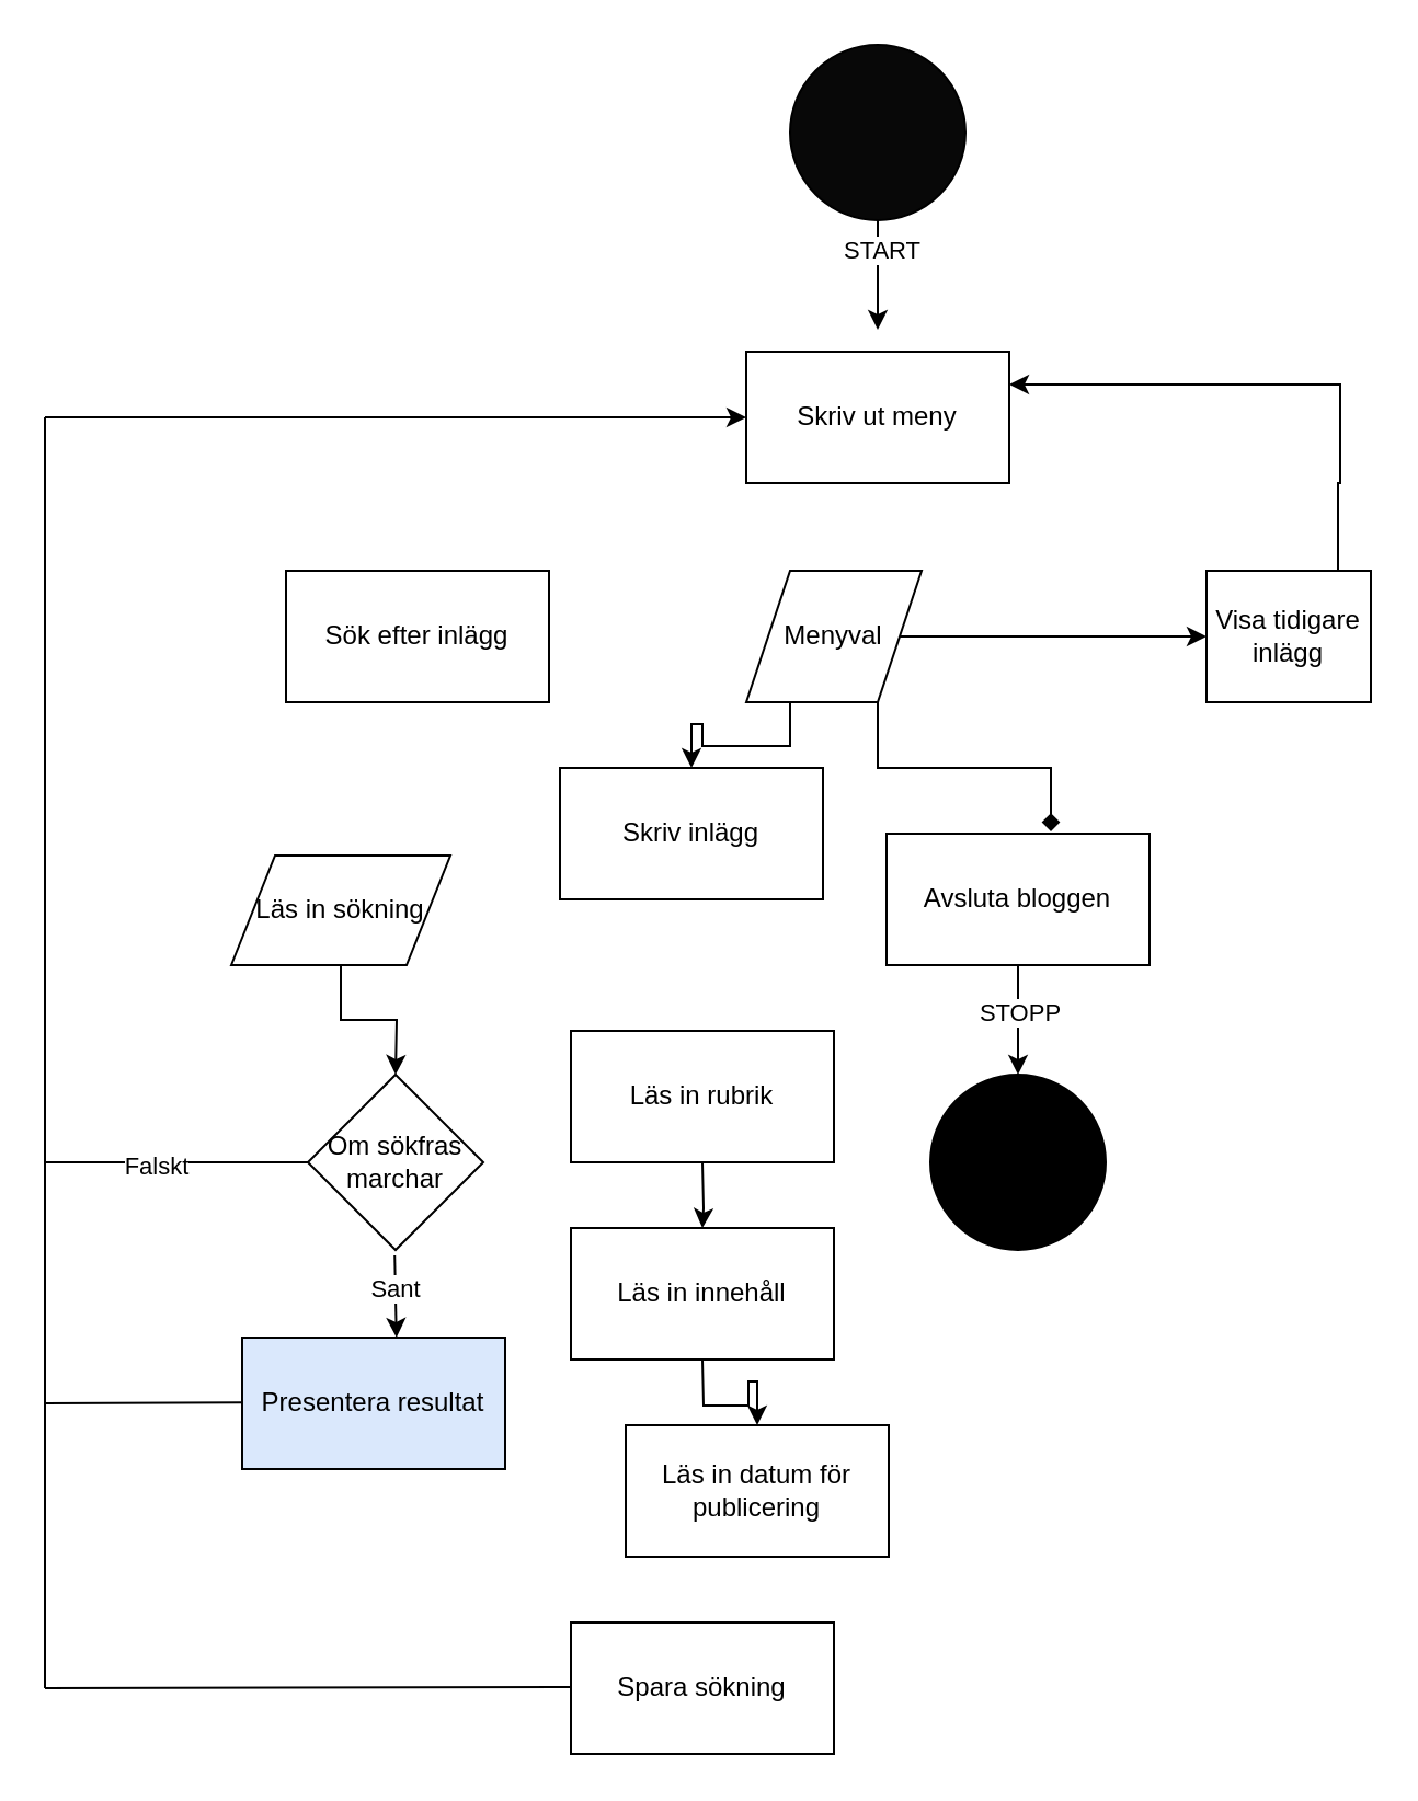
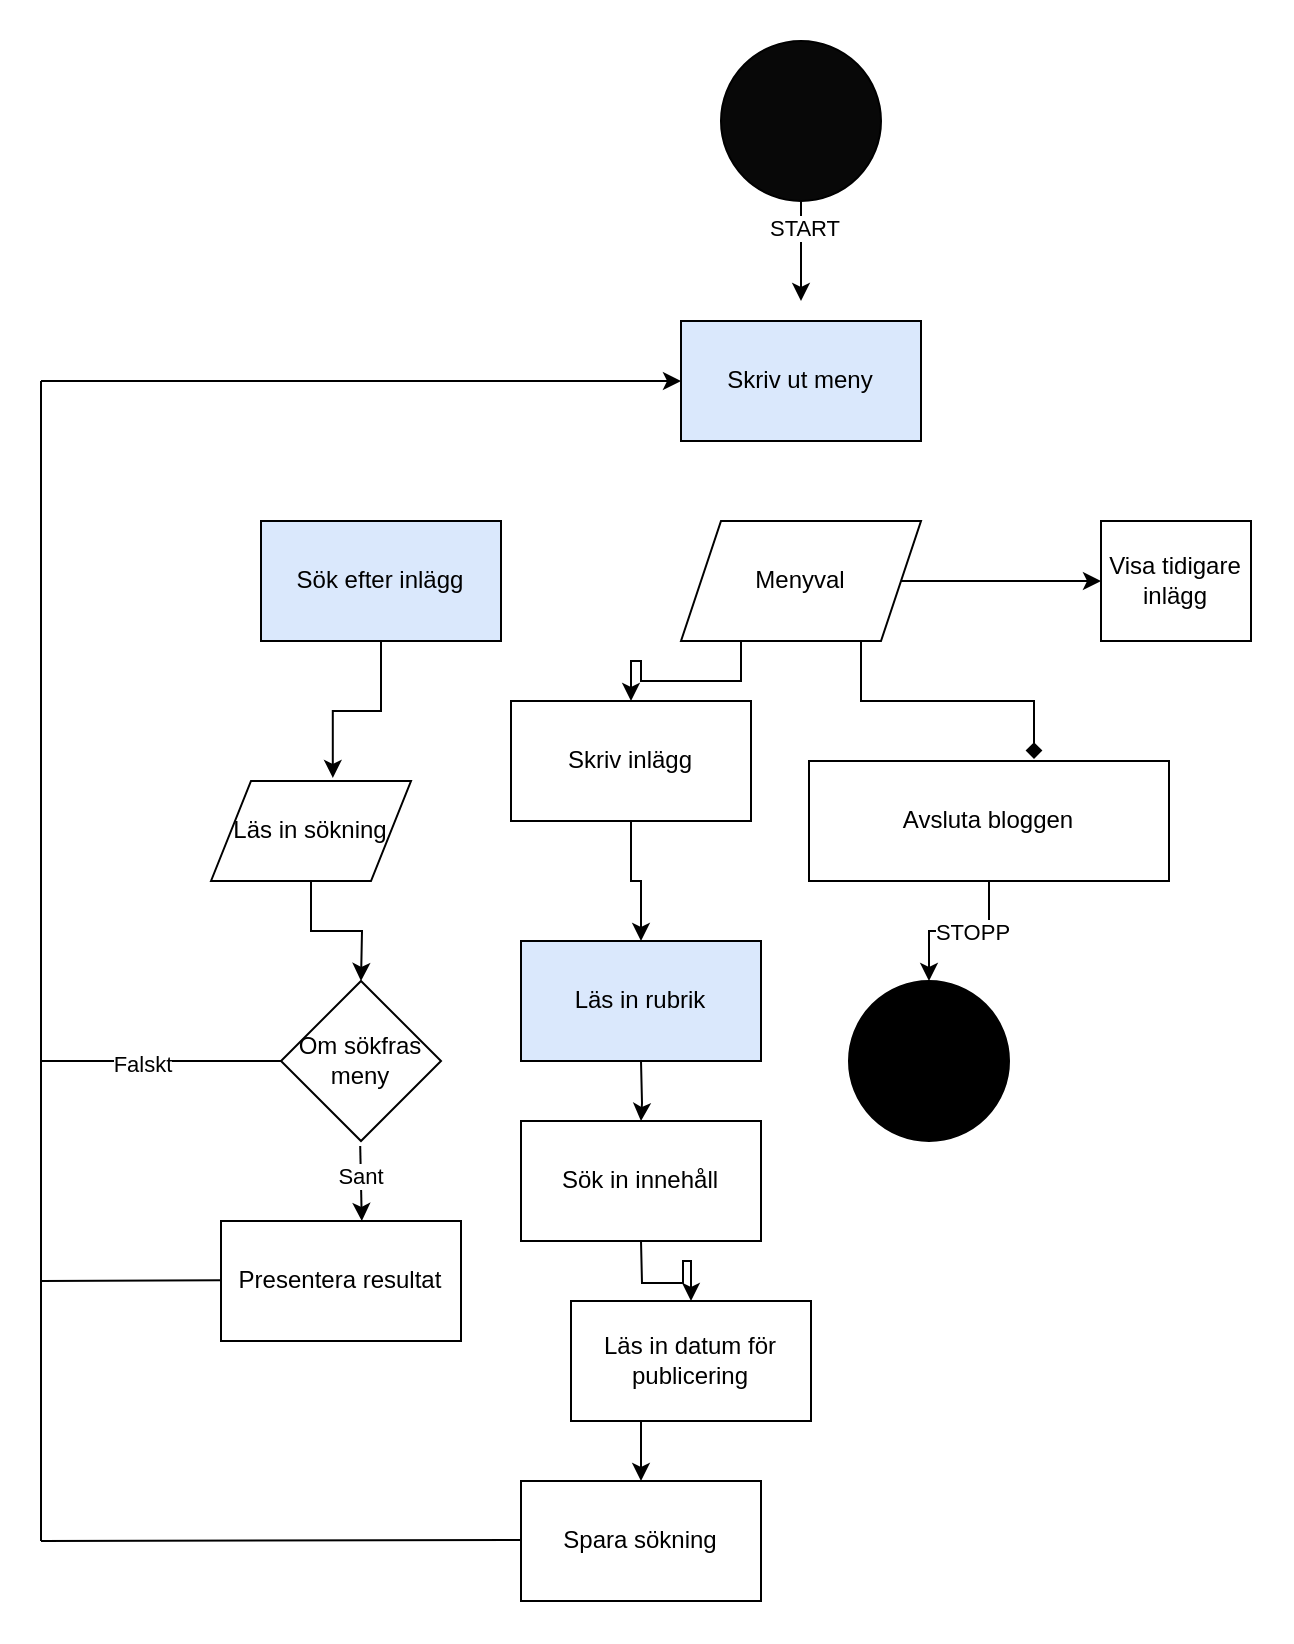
  <mxCell id="0" />
  <mxCell id="1" parent="0" />
  <mxCell id="2" style="edgeStyle=orthogonalEdgeStyle;rounded=0;orthogonalLoop=1;jettySize=auto;html=1;" edge="1" parent="1" source="4"><mxGeometry relative="1" as="geometry"><mxPoint x="400" y="150" as="targetPoint" /></mxGeometry></mxCell>
  <mxCell id="3" value="START" style="edgeLabel;html=1;align=center;verticalAlign=middle;resizable=0;points=[];" vertex="1" connectable="0" parent="2"><mxGeometry x="-0.477" y="1" relative="1" as="geometry"><mxPoint as="offset" /></mxGeometry></mxCell>
  <mxCell id="4" value="" style="ellipse;whiteSpace=wrap;html=1;aspect=fixed;fillColor=#080808;" vertex="1" parent="1"><mxGeometry x="360" width="80" height="80" as="geometry" y="20" /></mxCell>
- <mxCell id="5" value="Skriv ut meny" style="rounded=0;whiteSpace=wrap;html=1;" vertex="1" parent="1"><mxGeometry x="340" y="160" width="120" height="60" as="geometry" /></mxCell>
+ <mxCell id="5" value="Skriv ut meny" style="rounded=0;whiteSpace=wrap;html=1;fillColor=#dae8fc;" vertex="1" parent="1"><mxGeometry x="340" y="160" width="120" height="60" as="geometry" /></mxCell>
  <mxCell id="6" style="edgeStyle=orthogonalEdgeStyle;rounded=0;orthogonalLoop=1;jettySize=auto;html=1;exitX=0.25;exitY=1;exitDx=0;exitDy=0;entryX=0.5;entryY=0;entryDx=0;entryDy=0;" edge="1" parent="1" source="8" target="10"><mxGeometry relative="1" as="geometry" /></mxCell>
  <mxCell id="7" style="edgeStyle=orthogonalEdgeStyle;rounded=0;orthogonalLoop=1;jettySize=auto;html=1;exitX=1;exitY=0.5;exitDx=0;exitDy=0;entryX=0;entryY=0.5;entryDx=0;entryDy=0;" edge="1" parent="1" source="8" target="15"><mxGeometry relative="1" as="geometry" /></mxCell>
- <mxCell id="8" value="Menyval" style="shape=parallelogram;perimeter=parallelogramPerimeter;whiteSpace=wrap;html=1;fixedSize=1;" vertex="1" parent="1"><mxGeometry x="340" y="260" width="80" height="60" as="geometry" /></mxCell>
+ <mxCell id="8" value="Menyval" style="shape=parallelogram;perimeter=parallelogramPerimeter;whiteSpace=wrap;html=1;fixedSize=1;" vertex="1" parent="1"><mxGeometry x="340" y="260" width="120" height="60" as="geometry" /></mxCell>
+ <mxCell id="9" style="edgeStyle=orthogonalEdgeStyle;rounded=0;orthogonalLoop=1;jettySize=auto;html=1;" edge="1" parent="1" source="10" target="18"><mxGeometry relative="1" as="geometry"><mxPoint x="320" y="480" as="targetPoint" /></mxGeometry></mxCell>
  <mxCell id="10" value="Skriv inlägg" style="rounded=0;whiteSpace=wrap;html=1;" vertex="1" parent="1"><mxGeometry x="255" y="350" width="120" height="60" as="geometry" /></mxCell>
  <mxCell id="11" style="edgeStyle=orthogonalEdgeStyle;rounded=0;orthogonalLoop=1;jettySize=auto;html=1;entryX=0.5;entryY=0;entryDx=0;entryDy=0;" edge="1" parent="1" source="13" target="38"><mxGeometry relative="1" as="geometry" /></mxCell>
  <mxCell id="12" value="STOPP" style="edgeLabel;html=1;align=center;verticalAlign=middle;resizable=0;points=[];" vertex="1" connectable="0" parent="11"><mxGeometry x="-0.147" relative="1" as="geometry"><mxPoint as="offset" /></mxGeometry></mxCell>
- <mxCell id="13" value="Avsluta bloggen" style="rounded=0;whiteSpace=wrap;html=1;" vertex="1" parent="1"><mxGeometry x="404" y="380" width="120" height="60" as="geometry" /></mxCell>
- <mxCell id="14" style="edgeStyle=orthogonalEdgeStyle;rounded=0;orthogonalLoop=1;jettySize=auto;html=1;entryX=1;entryY=0.25;entryDx=0;entryDy=0;" edge="1" parent="1" source="15" target="5"><mxGeometry relative="1" as="geometry"><mxPoint x="610" y="180" as="targetPoint" /><Array as="points"><mxPoint x="610" y="220" /><mxPoint x="611" y="220" /><mxPoint x="611" y="175" /></Array></mxGeometry></mxCell>
+ <mxCell id="13" value="Avsluta bloggen" style="rounded=0;whiteSpace=wrap;html=1;" vertex="1" parent="1"><mxGeometry x="404" y="380" width="180" height="60" as="geometry" /></mxCell>
  <mxCell id="15" value="Visa tidigare inlägg" style="rounded=0;whiteSpace=wrap;html=1;" vertex="1" parent="1"><mxGeometry x="550" y="260" width="75" height="60" as="geometry" /></mxCell>
- <mxCell id="16" value="Sök efter inlägg" style="rounded=0;whiteSpace=wrap;html=1;" vertex="1" parent="1"><mxGeometry x="130" y="260" width="120" height="60" as="geometry" /></mxCell>
+ <mxCell id="16" value="Sök efter inlägg" style="rounded=0;whiteSpace=wrap;html=1;fillColor=#dae8fc;" vertex="1" parent="1"><mxGeometry x="130" y="260" width="120" height="60" as="geometry" /></mxCell>
  <mxCell id="17" style="edgeStyle=orthogonalEdgeStyle;rounded=0;orthogonalLoop=1;jettySize=auto;html=1;exitX=0.75;exitY=1;exitDx=0;exitDy=0;entryX=0.625;entryY=-0.017;entryDx=0;entryDy=0;entryPerimeter=0;endArrow=diamond;" edge="1" parent="1" source="8" target="13"><mxGeometry relative="1" as="geometry" /></mxCell>
- <mxCell id="18" value="Läs in rubrik" style="rounded=0;whiteSpace=wrap;html=1;" vertex="1" parent="1"><mxGeometry x="260" y="470" width="120" height="60" as="geometry" /></mxCell>
+ <mxCell id="18" value="Läs in rubrik" style="rounded=0;whiteSpace=wrap;html=1;fillColor=#dae8fc;" vertex="1" parent="1"><mxGeometry x="260" y="470" width="120" height="60" as="geometry" /></mxCell>
  <mxCell id="19" style="edgeStyle=orthogonalEdgeStyle;rounded=0;orthogonalLoop=1;jettySize=auto;html=1;" edge="1" parent="1" target="20"><mxGeometry relative="1" as="geometry"><mxPoint x="320" y="570" as="targetPoint" /><mxPoint x="320" y="530" as="sourcePoint" /></mxGeometry></mxCell>
- <mxCell id="20" value="Läs in innehåll" style="rounded=0;whiteSpace=wrap;html=1;" vertex="1" parent="1"><mxGeometry x="260" y="560" width="120" height="60" as="geometry" /></mxCell>
+ <mxCell id="20" value="Sök in innehåll" style="rounded=0;whiteSpace=wrap;html=1;" vertex="1" parent="1"><mxGeometry x="260" y="560" width="120" height="60" as="geometry" /></mxCell>
  <mxCell id="21" style="edgeStyle=orthogonalEdgeStyle;rounded=0;orthogonalLoop=1;jettySize=auto;html=1;" edge="1" parent="1" target="23"><mxGeometry relative="1" as="geometry"><mxPoint x="320" y="660" as="targetPoint" /><mxPoint x="320" y="620" as="sourcePoint" /></mxGeometry></mxCell>
+ <mxCell id="22" style="edgeStyle=orthogonalEdgeStyle;rounded=0;orthogonalLoop=1;jettySize=auto;html=1;exitX=0.5;exitY=1;exitDx=0;exitDy=0;entryX=0.5;entryY=0;entryDx=0;entryDy=0;" edge="1" parent="1" source="23" target="24"><mxGeometry relative="1" as="geometry" /></mxCell>
  <mxCell id="23" value="Läs in datum för publicering" style="rounded=0;whiteSpace=wrap;html=1;" vertex="1" parent="1"><mxGeometry x="285" y="650" width="120" height="60" as="geometry" /></mxCell>
  <mxCell id="24" value="Spara sökning" style="rounded=0;whiteSpace=wrap;html=1;" vertex="1" parent="1"><mxGeometry x="260" y="740" width="120" height="60" as="geometry" /></mxCell>
  <mxCell id="25" value="" style="endArrow=none;html=1;rounded=0;" edge="1" parent="1"><mxGeometry width="50" height="50" relative="1" as="geometry"><mxPoint x="20" y="770" as="sourcePoint" /><mxPoint x="260" y="769.5" as="targetPoint" /></mxGeometry></mxCell>
  <mxCell id="26" value="" style="endArrow=none;html=1;rounded=0;" edge="1" parent="1"><mxGeometry width="50" height="50" relative="1" as="geometry"><mxPoint x="20" y="770" as="sourcePoint" /><mxPoint x="20" y="190" as="targetPoint" /></mxGeometry></mxCell>
  <mxCell id="27" value="" style="endArrow=classic;html=1;rounded=0;entryX=0;entryY=0.5;entryDx=0;entryDy=0;" edge="1" parent="1" target="5"><mxGeometry width="50" height="50" relative="1" as="geometry"><mxPoint x="20" y="190" as="sourcePoint" /><mxPoint x="150" y="189.5" as="targetPoint" /></mxGeometry></mxCell>
  <mxCell id="28" style="edgeStyle=orthogonalEdgeStyle;rounded=0;orthogonalLoop=1;jettySize=auto;html=1;" edge="1" parent="1" source="29"><mxGeometry relative="1" as="geometry"><mxPoint x="180" y="490" as="targetPoint" /></mxGeometry></mxCell>
  <mxCell id="29" value="Läs in sökning" style="shape=parallelogram;perimeter=parallelogramPerimeter;whiteSpace=wrap;html=1;fixedSize=1;" vertex="1" parent="1"><mxGeometry x="105" y="390" width="100" height="50" as="geometry" /></mxCell>
- <mxCell id="31" value="Om sökfras marchar" style="rhombus;whiteSpace=wrap;html=1;" vertex="1" parent="1"><mxGeometry x="140" y="490" width="80" height="80" as="geometry" /></mxCell>
- <mxCell id="32" value="Presentera resultat" style="rounded=0;whiteSpace=wrap;html=1;fillColor=#dae8fc;" vertex="1" parent="1"><mxGeometry x="110" y="610" width="120" height="60" as="geometry" /></mxCell>
+ <mxCell id="30" style="edgeStyle=orthogonalEdgeStyle;rounded=0;orthogonalLoop=1;jettySize=auto;html=1;entryX=0.609;entryY=-0.031;entryDx=0;entryDy=0;entryPerimeter=0;" edge="1" parent="1" source="16" target="29"><mxGeometry relative="1" as="geometry" /></mxCell>
+ <mxCell id="31" value="Om sökfras meny" style="rhombus;whiteSpace=wrap;html=1;" vertex="1" parent="1"><mxGeometry x="140" y="490" width="80" height="80" as="geometry" /></mxCell>
+ <mxCell id="32" value="Presentera resultat" style="rounded=0;whiteSpace=wrap;html=1;" vertex="1" parent="1"><mxGeometry x="110" y="610" width="120" height="60" as="geometry" /></mxCell>
  <mxCell id="33" style="edgeStyle=orthogonalEdgeStyle;rounded=0;orthogonalLoop=1;jettySize=auto;html=1;exitX=0.5;exitY=1;exitDx=0;exitDy=0;entryX=0.59;entryY=-0.042;entryDx=0;entryDy=0;entryPerimeter=0;" edge="1" parent="1"><mxGeometry relative="1" as="geometry"><mxPoint x="179.6" y="572.52" as="sourcePoint" /><mxPoint x="180.4" y="610" as="targetPoint" /></mxGeometry></mxCell>
  <mxCell id="34" value="Sant" style="edgeLabel;html=1;align=center;verticalAlign=middle;resizable=0;points=[];" vertex="1" connectable="0" parent="33"><mxGeometry x="-0.194" relative="1" as="geometry"><mxPoint as="offset" /></mxGeometry></mxCell>
  <mxCell id="35" value="" style="endArrow=none;html=1;rounded=0;" edge="1" parent="1"><mxGeometry width="50" height="50" relative="1" as="geometry"><mxPoint x="20" y="640" as="sourcePoint" /><mxPoint x="110" y="639.6" as="targetPoint" /></mxGeometry></mxCell>
  <mxCell id="36" value="" style="endArrow=none;html=1;rounded=0;entryX=0;entryY=0.5;entryDx=0;entryDy=0;" edge="1" parent="1" target="31"><mxGeometry width="50" height="50" relative="1" as="geometry"><mxPoint x="20" y="530" as="sourcePoint" /><mxPoint x="130" y="500" as="targetPoint" /></mxGeometry></mxCell>
  <mxCell id="37" value="Falskt" style="edgeLabel;html=1;align=center;verticalAlign=middle;resizable=0;points=[];" vertex="1" connectable="0" parent="36"><mxGeometry x="-0.174" y="-1" relative="1" as="geometry"><mxPoint as="offset" /></mxGeometry></mxCell>
  <mxCell id="38" value="" style="ellipse;whiteSpace=wrap;html=1;aspect=fixed;fillColor=#000000;" vertex="1" parent="1"><mxGeometry x="424" y="490" width="80" height="80" as="geometry" /></mxCell>
